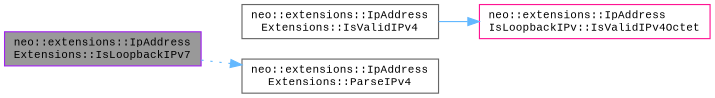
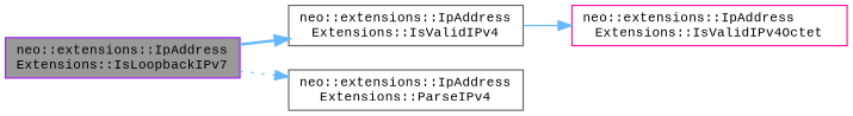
  digraph {
    fontname="Liberation Mono"
    rankdir=LR
    node [color=gray40 fillcolor=white fontname="Liberation Mono" fontsize=10 shape=box style=filled]
    edge [color=steelblue1 fontname="Liberation Mono" fontsize=10 labelfontname=Helvetica labelfontsize=10]
    n1 [color=purple fillcolor=grey60 fontcolor=black height=0.2 label="neo::extensions::IpAddress\lExtensions::IsLoopbackIPv7" width=0.4]
    n2 [height=0.2 label="neo::extensions::IpAddress\lExtensions::IsValidIPv4" width=0.4]
    n3 [height=0.2 label="neo::extensions::IpAddress\lExtensions::ParseIPv4" width=0.4]
-   n4 [color=deeppink height=0.2 label="neo::extensions::IpAddress\lIsLoopbackIPv::IsValidIPv4Octet" width=0.4]
+   n4 [color=deeppink height=0.2 label="neo::extensions::IpAddress\lExtensions::IsValidIPv4Octet" width=0.4]
+   n1 -> n2 [style=bold]
    n1 -> n3 [style=dotted]
    n2 -> n4 [style=solid]
  }
